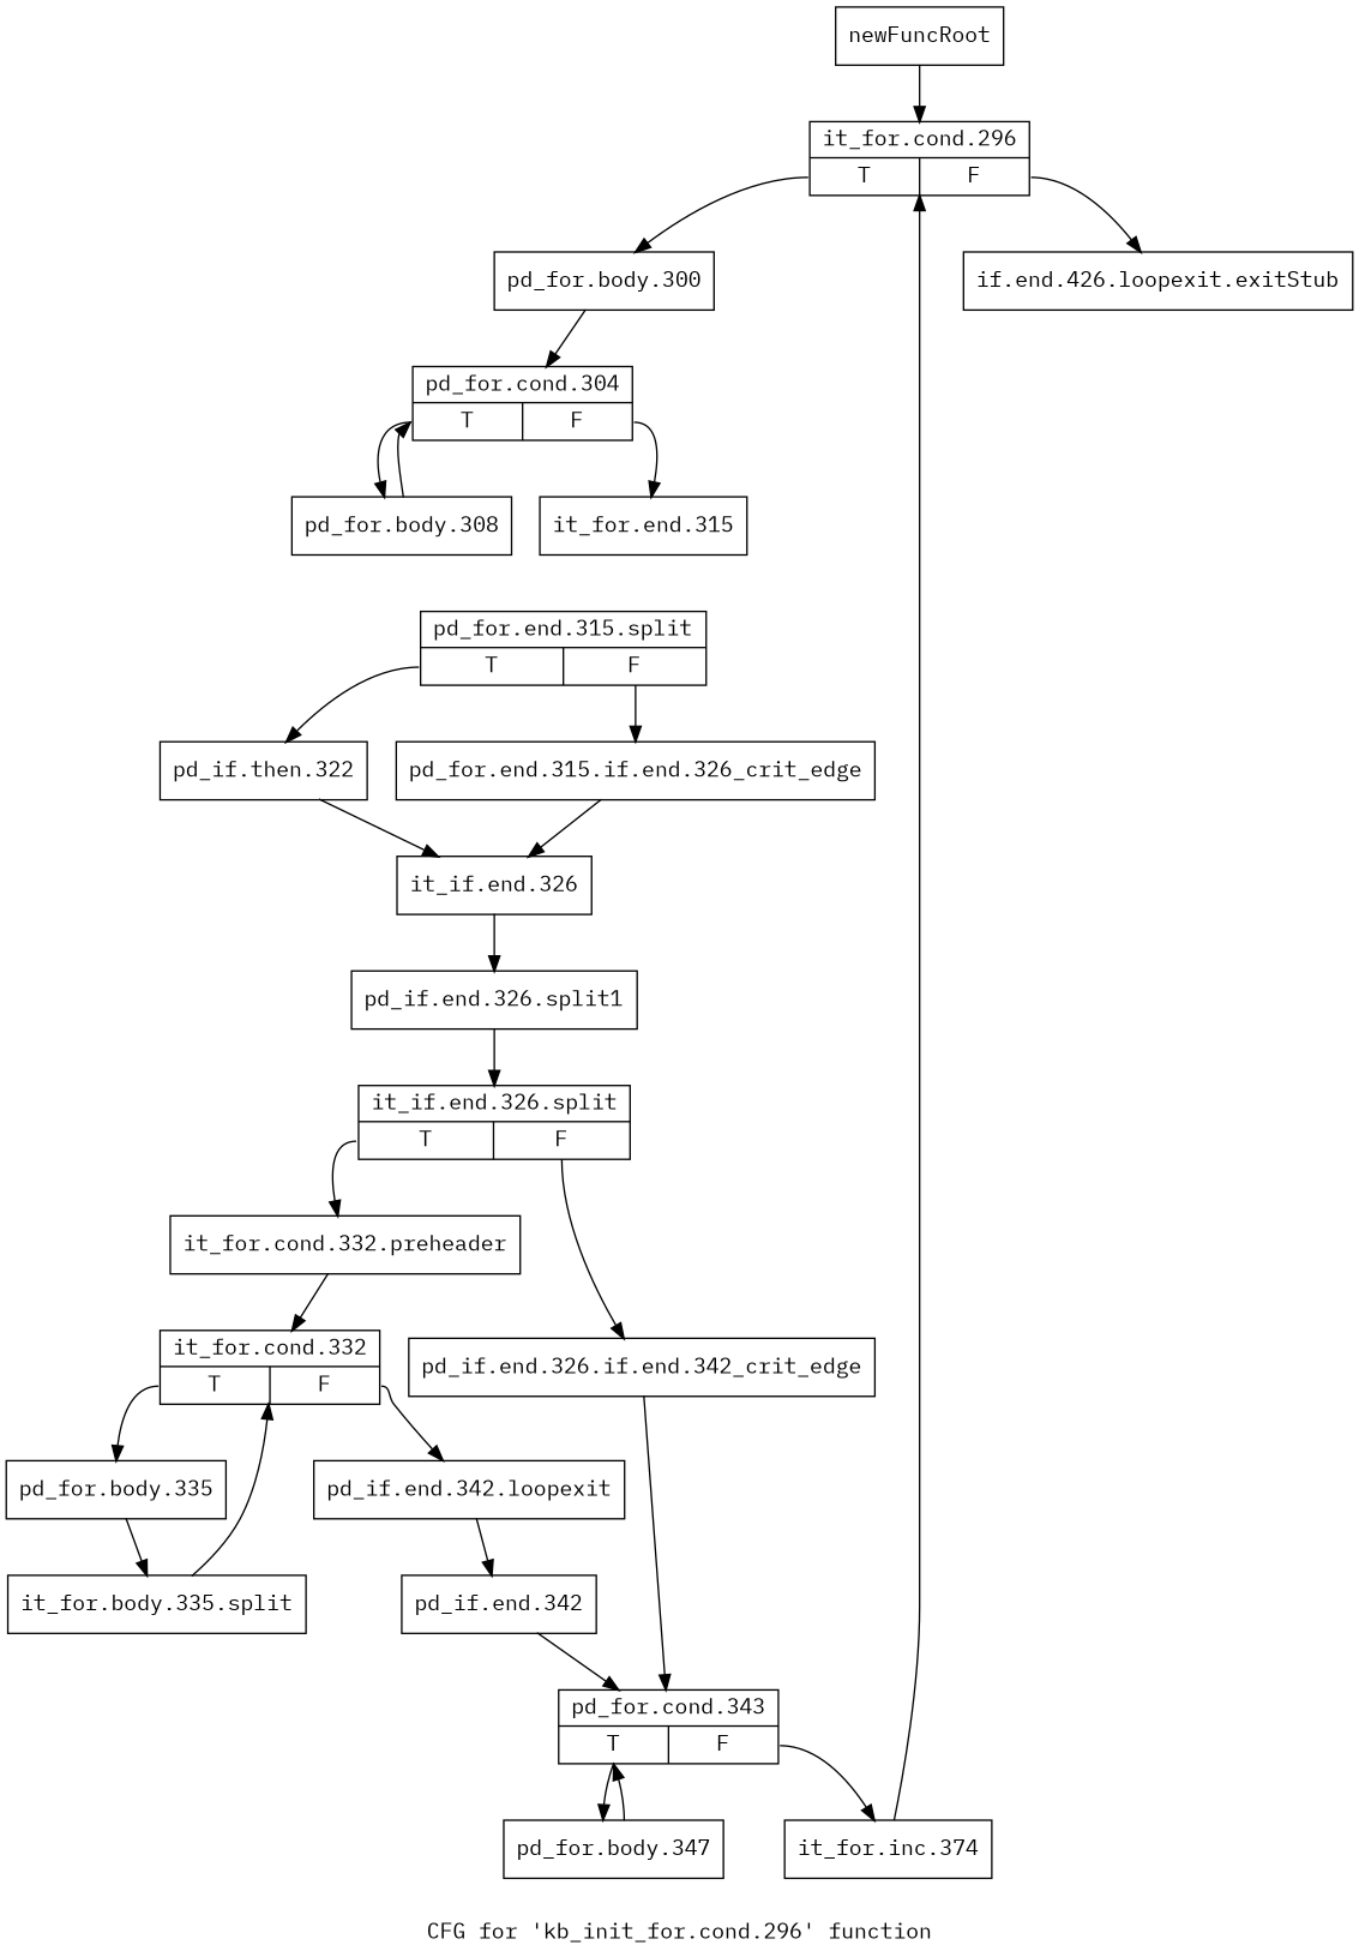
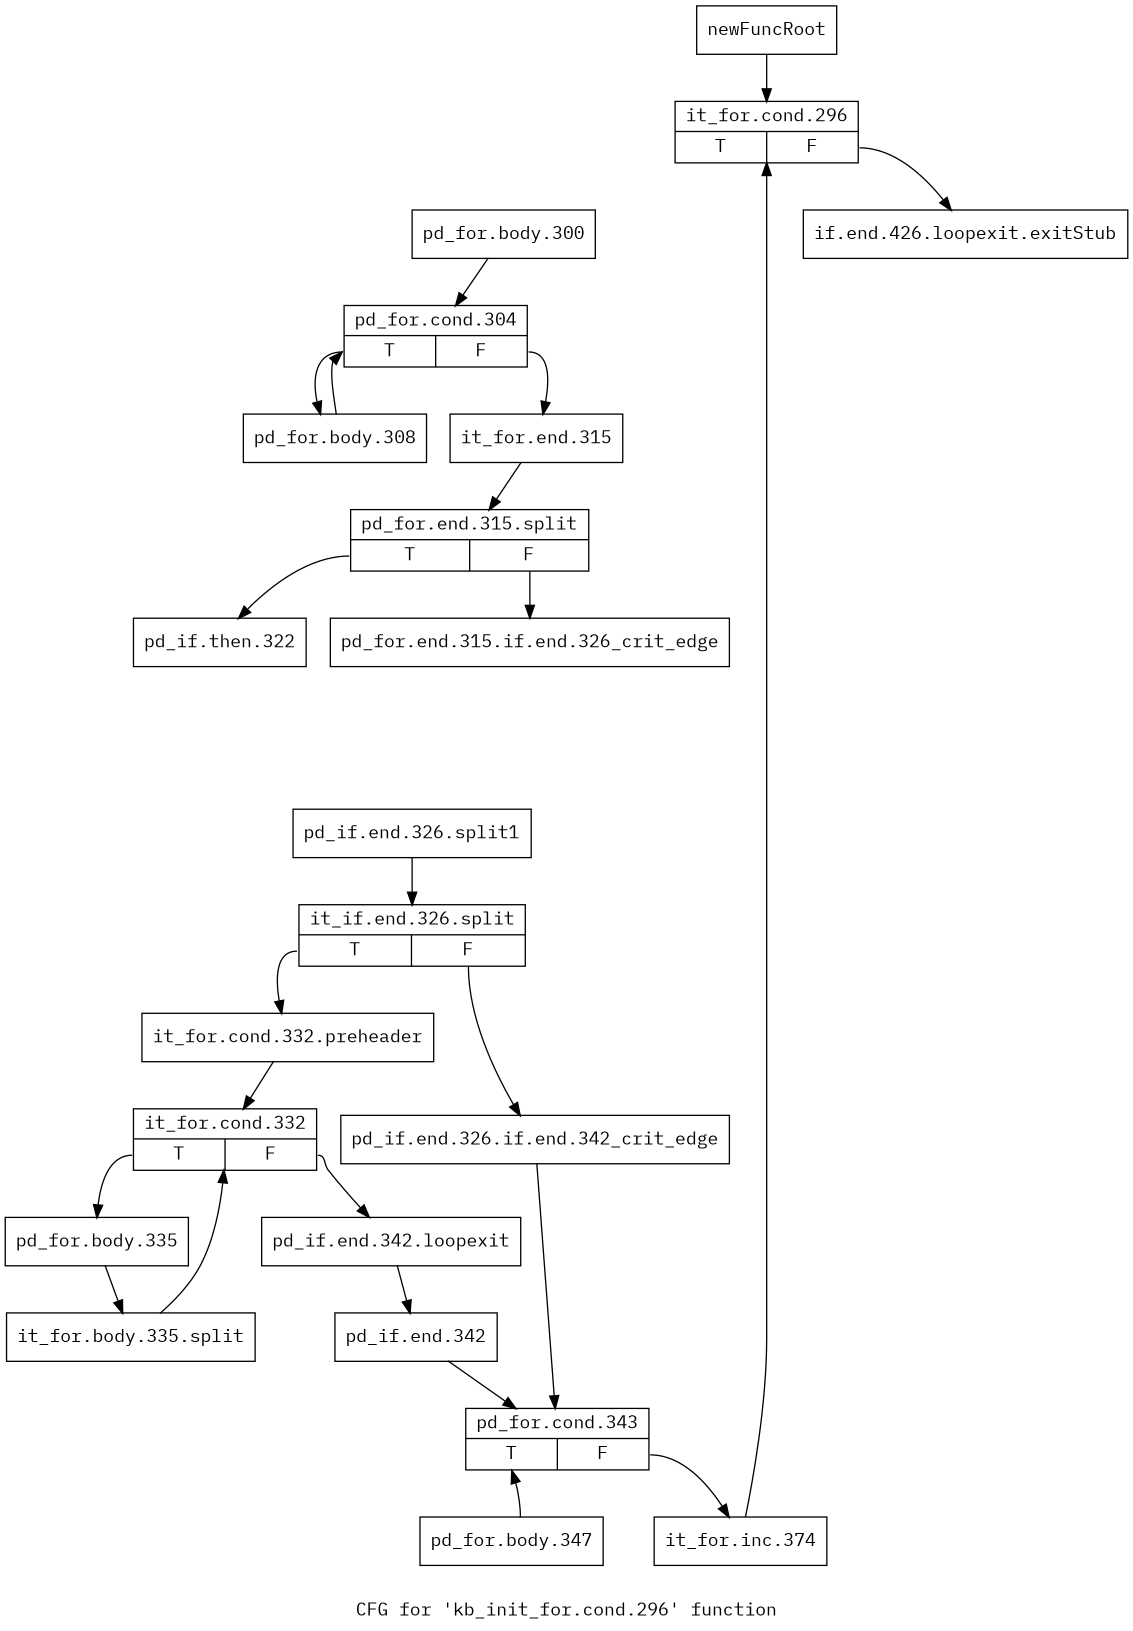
  digraph {
    fontname="IBM Plex Mono"
    label="CFG for 'kb_init_for.cond.296' function"
    node [fontname="IBM Plex Mono" shape=record]
    edge [fontname="IBM Plex Mono"]
    n1 [label="{newFuncRoot}"]
    n2 [label="{it_for.cond.296|{<s0>T|<s1>F}}"]
    n3 [label="{if.end.426.loopexit.exitStub}"]
    n4 [label="{pd_for.body.300}"]
    n5 [label="{pd_for.cond.304|{<s0>T|<s1>F}}"]
    n6 [label="{pd_for.body.308}"]
    n7 [label="{it_for.end.315}"]
    n8 [label="{pd_for.end.315.split|{<s0>T|<s1>F}}"]
    n9 [label="{pd_if.then.322}"]
    n10 [label="{pd_for.end.315.if.end.326_crit_edge}"]
-   n11 [label="{it_if.end.326}"]
    n12 [label="{pd_if.end.326.split1}"]
    n13 [label="{it_if.end.326.split|{<s0>T|<s1>F}}"]
    n14 [label="{it_for.cond.332.preheader}"]
    n15 [label="{pd_if.end.326.if.end.342_crit_edge}"]
    n16 [label="{it_for.cond.332|{<s0>T|<s1>F}}"]
    n17 [label="{pd_for.cond.343|{<s0>T|<s1>F}}"]
    n18 [label="{pd_for.body.335}"]
    n19 [label="{pd_if.end.342.loopexit}"]
    n20 [label="{pd_if.end.342}"]
    n21 [label="{pd_for.body.347}"]
    n22 [label="{it_for.inc.374}"]
    n23 [label="{it_for.body.335.split}"]
    n1 -> n2
    n2 -> n3 [tailport=s1]
-   n2 -> n4 [tailport=s0]
    n4 -> n5
    n5 -> n6 [tailport=s0]
    n5 -> n7 [tailport=s1]
    n6 -> n5
+   n7 -> n8
    n8 -> n9 [tailport=s0]
    n8 -> n10 [tailport=s1]
-   n9 -> n11
-   n10 -> n11
-   n11 -> n12
    n12 -> n13
    n13 -> n14 [tailport=s0]
    n13 -> n15 [tailport=s1]
    n14 -> n16
    n15 -> n17
    n16 -> n18 [tailport=s0]
    n16 -> n19 [tailport=s1]
-   n17 -> n21 [tailport=s0]
    n17 -> n22 [tailport=s1]
    n18 -> n23
    n19 -> n20
    n20 -> n17
    n21 -> n17
    n22 -> n2
    n23 -> n16
  }
